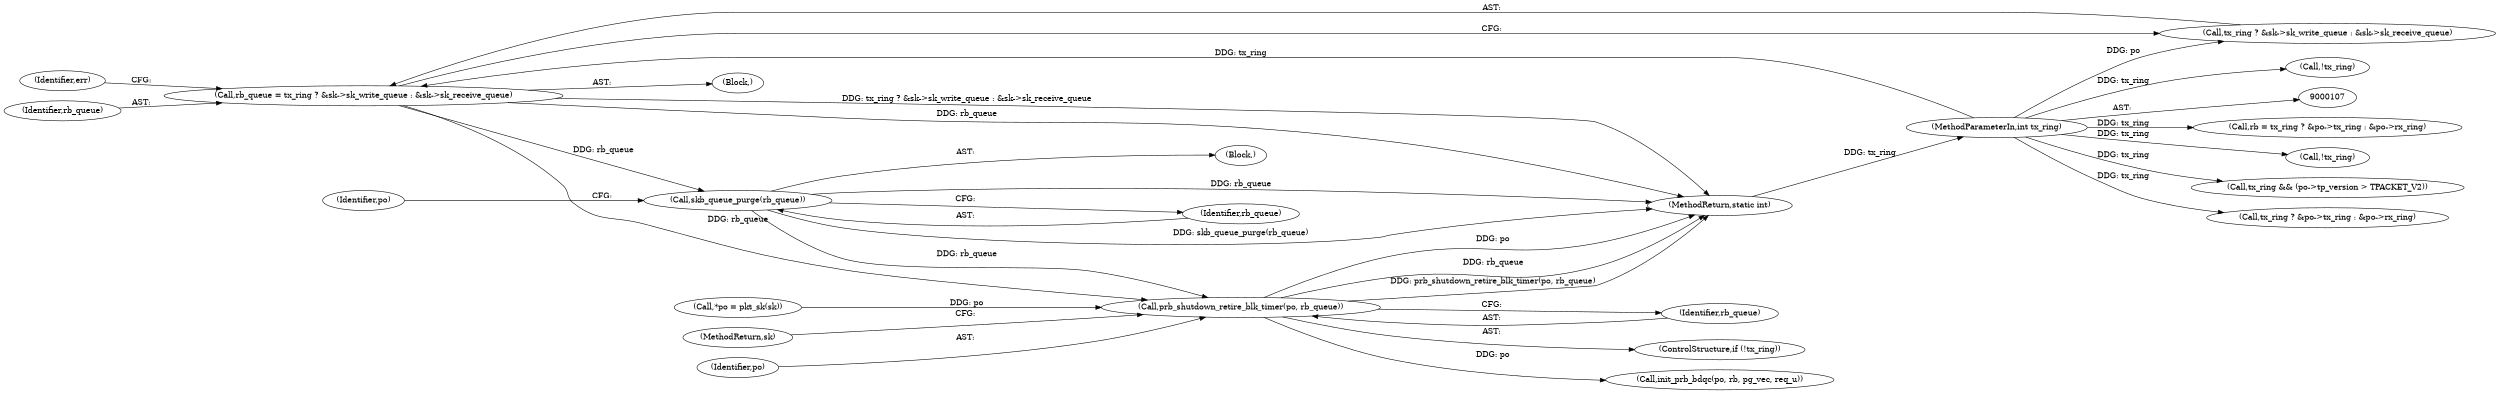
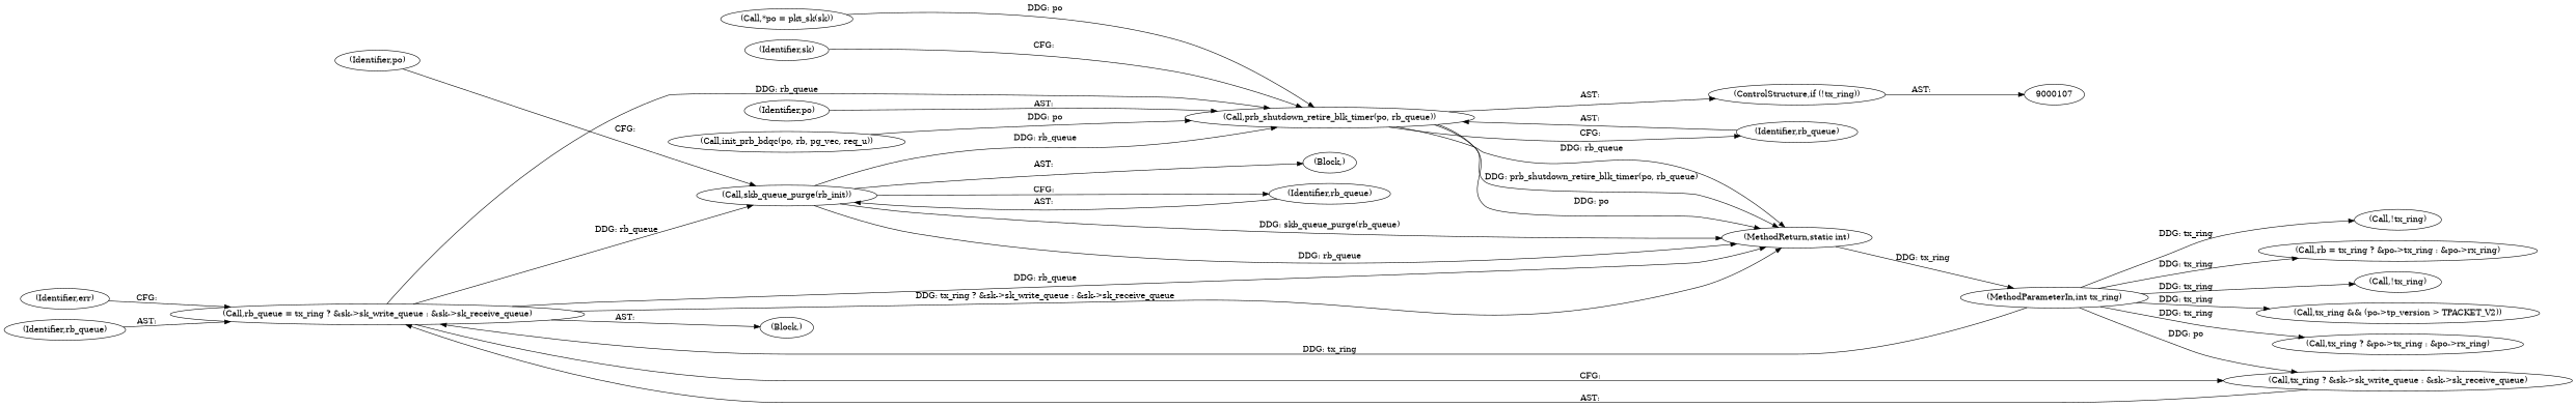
  digraph {
    rankdir=LR
    n1 [label="(Call,rb_queue = tx_ring ? &sk->sk_write_queue : &sk->sk_receive_queue)"]
-   n2 [label="(Call,skb_queue_purge(rb_queue))"]
+   n2 [label="(Call,skb_queue_purge(rb_init))"]
    n3 [label="(Call,prb_shutdown_retire_blk_timer(po, rb_queue))"]
    n4 [label="(Call,tx_ring ? &sk->sk_write_queue : &sk->sk_receive_queue)"]
    n5 [label="(Block,)"]
    n6 [label="(MethodReturn,static int)"]
    n7 [label="(Block,)"]
    n8 [label="(Identifier,rb_queue)"]
    n9 [label="(Identifier,rb_queue)"]
    n10 [label="(ControlStructure,if (!tx_ring))"]
    n11 [label="(MethodParameterIn,int tx_ring)"]
    n12 [label="(Call,rb = tx_ring ? &po->tx_ring : &po->rx_ring)"]
    n13 [label="(Call,!tx_ring)"]
    n14 [label="(Call,tx_ring && (po->tp_version > TPACKET_V2))"]
    n15 [label="(Call,tx_ring ? &po->tx_ring : &po->rx_ring)"]
    n16 [label="(Call,!tx_ring)"]
    n17 [label=9000107]
    n18 [label="(Identifier,po)"]
    n19 [label="(Identifier,err)"]
    n20 [label="(Call,init_prb_bdqc(po, rb, pg_vec, req_u))"]
    n21 [label="(Call,*po = pkt_sk(sk))"]
-   n22 [label="(MethodReturn,sk)"]
+   n22 [label="(Identifier,sk)"]
    n23 [label="(Identifier,po)"]
    n24 [label="(Identifier,rb_queue)"]
    n1 -> n2 [label="DDG: rb_queue"]
    n1 -> n3 [label="DDG: rb_queue"]
    n1 -> n4 [label="CFG: "]
    n1 -> n5 [label="AST: "]
    n1 -> n6 [label="DDG: tx_ring ? &sk->sk_write_queue : &sk->sk_receive_queue"]
    n1 -> n6 [label="DDG: rb_queue"]
    n2 -> n3 [label="DDG: rb_queue"]
    n2 -> n6 [label="DDG: rb_queue"]
    n2 -> n6 [label="DDG: skb_queue_purge(rb_queue)"]
    n2 -> n7 [label="AST: "]
    n2 -> n8 [label="CFG: "]
    n3 -> n6 [label="DDG: prb_shutdown_retire_blk_timer(po, rb_queue)"]
    n3 -> n6 [label="DDG: po"]
    n3 -> n6 [label="DDG: rb_queue"]
    n3 -> n9 [label="CFG: "]
    n3 -> n10 [label="AST: "]
    n4 -> n1 [label="AST: "]
    n6 -> n11 [label="DDG: tx_ring"]
    n8 -> n2 [label="AST: "]
    n9 -> n3 [label="AST: "]
    n11 -> n1 [label="DDG: tx_ring"]
    n11 -> n4 [label="DDG: po"]
    n11 -> n12 [label="DDG: tx_ring"]
    n11 -> n13 [label="DDG: tx_ring"]
    n11 -> n14 [label="DDG: tx_ring"]
    n11 -> n15 [label="DDG: tx_ring"]
    n11 -> n16 [label="DDG: tx_ring"]
-   n11 -> n17 [label="AST: "]
+   n10 -> n17 [label="AST: "]
    n18 -> n3 [label="AST: "]
    n19 -> n1 [label="CFG: "]
-   n3 -> n20 [label="DDG: po"]
+   n20 -> n3 [label="DDG: po"]
    n21 -> n3 [label="DDG: po"]
    n22 -> n3 [label="CFG: "]
    n23 -> n2 [label="CFG: "]
    n24 -> n1 [label="AST: "]
  }
